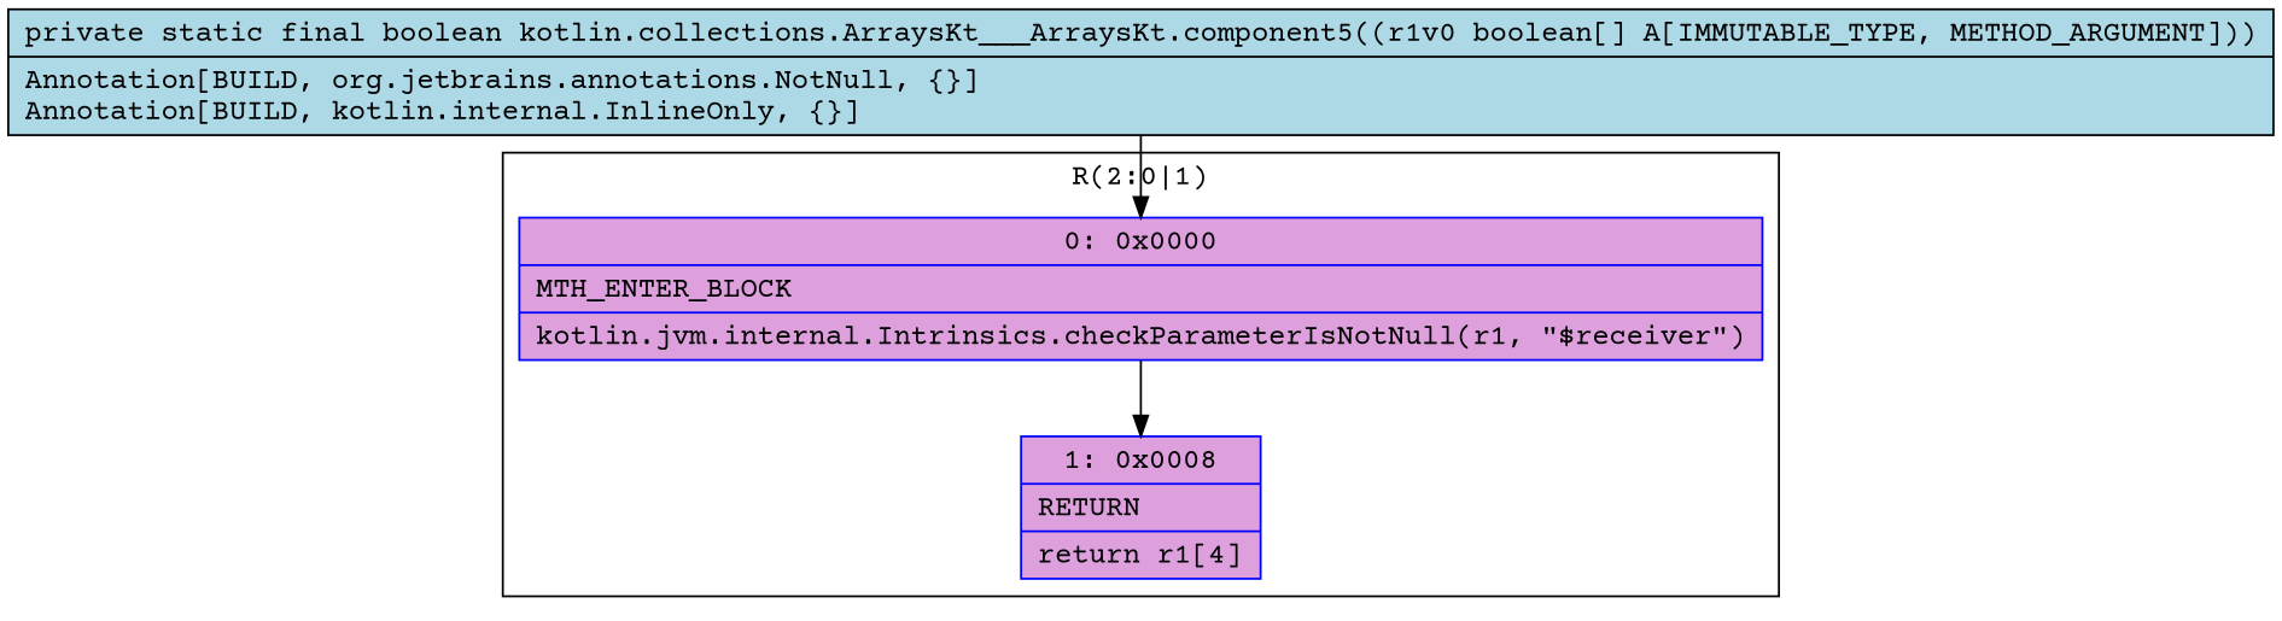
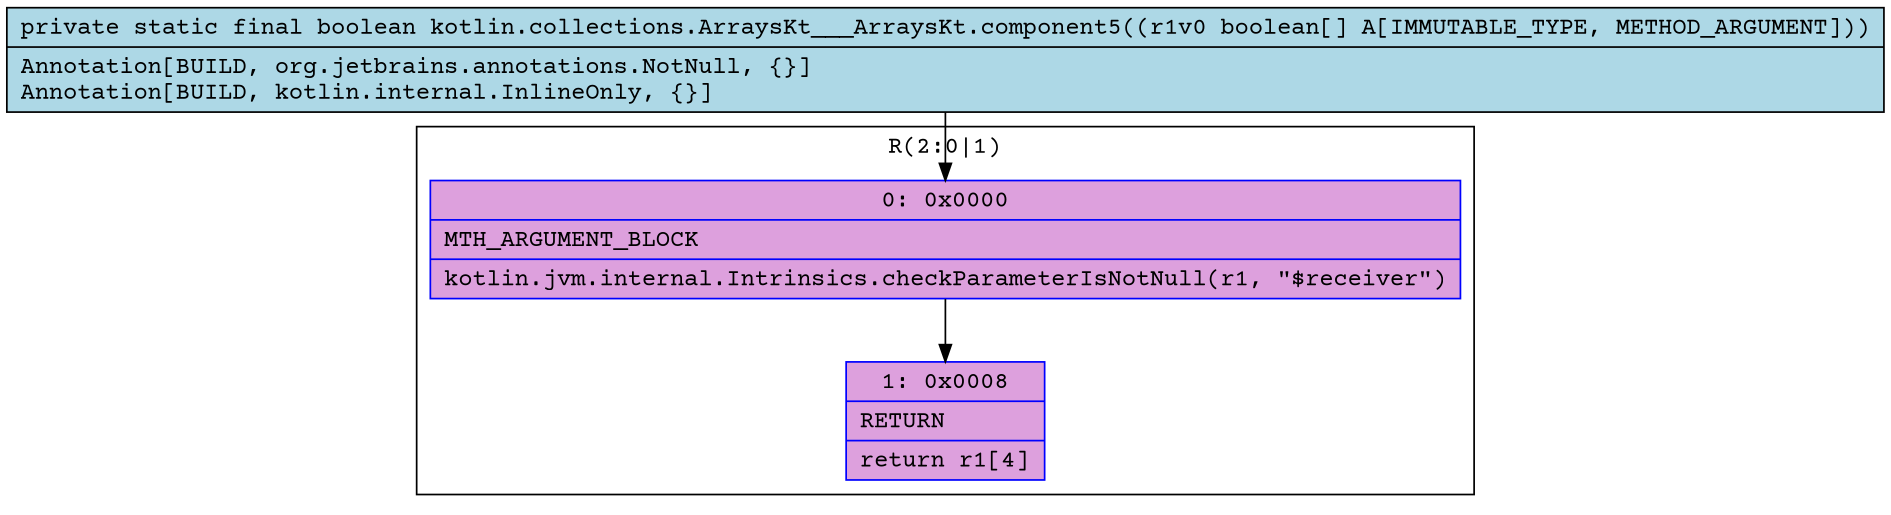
  digraph {
    fontname="Courier Prime"
    node [color=blue shape=record style=filled fillcolor=plum fontname="Courier Prime"]
    edge [fontname="Courier Prime"]
-   n1 [label="{0\:\ 0x0000|MTH_ENTER_BLOCK\l|kotlin.jvm.internal.Intrinsics.checkParameterIsNotNull(r1, \"$receiver\")\l}"]
+   n1 [label="{0\:\ 0x0000|MTH_ARGUMENT_BLOCK\l|kotlin.jvm.internal.Intrinsics.checkParameterIsNotNull(r1, \"$receiver\")\l}"]
    n2 [label="{1\:\ 0x0008|RETURN\l|return r1[4]\l}"]
    n3 [label="{private static final boolean kotlin.collections.ArraysKt___ArraysKt.component5((r1v0 boolean[] A[IMMUTABLE_TYPE, METHOD_ARGUMENT]))  | Annotation[BUILD, org.jetbrains.annotations.NotNull, \{\}]\lAnnotation[BUILD, kotlin.internal.InlineOnly, \{\}]\l}" fillcolor=lightblue color=""]
    subgraph cluster_1 {
      label="R(2:0|1)"
      n1
      n2
    }
    n1 -> n2
    n3 -> n1
  }
